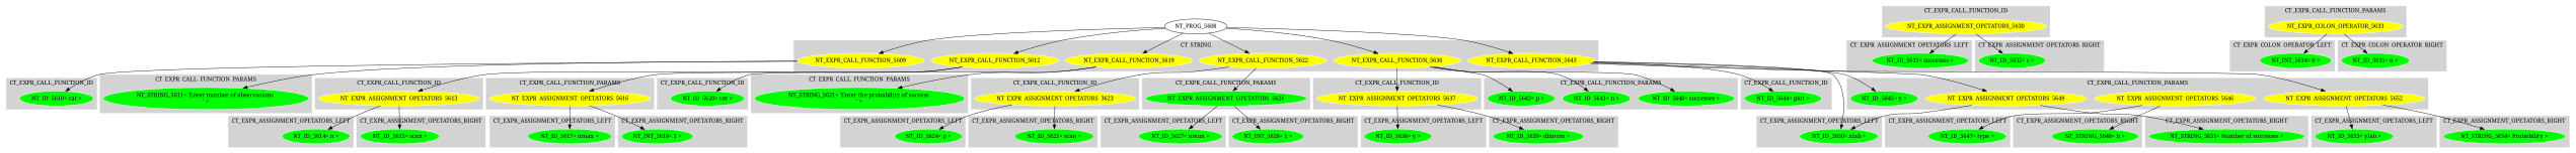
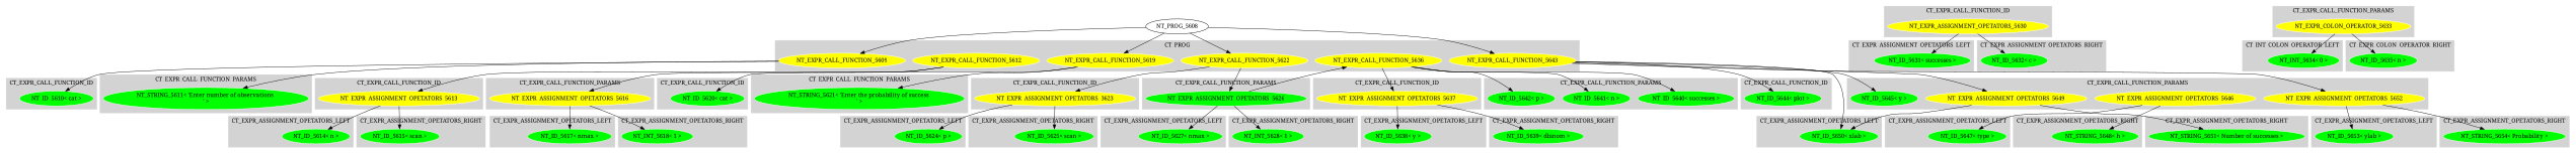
  digraph {
    fontname="Noto Serif"
    node [color=white fillcolor=green fontname="Noto Serif" style=filled]
    edge [fontname="Noto Serif"]
    NT_EXPR_CALL_FUNCTION_5609 [fillcolor=yellow]
    NT_EXPR_CALL_FUNCTION_5612 [fillcolor=yellow]
    NT_EXPR_CALL_FUNCTION_5619 [fillcolor=yellow]
    NT_EXPR_CALL_FUNCTION_5622 [fillcolor=yellow]
    NT_EXPR_CALL_FUNCTION_5636 [fillcolor=yellow]
    NT_EXPR_CALL_FUNCTION_5643 [fillcolor=yellow]
    "NT_ID_5627< nmax >"
    "NT_ID_5610< cat >"
    "NT_STRING_5611< 'Enter number of observations \n' >"
    NT_EXPR_ASSIGNMENT_OPETATORS_5613 [fillcolor=yellow]
    NT_EXPR_ASSIGNMENT_OPETATORS_5616 [fillcolor=yellow]
    "NT_ID_5614< n >"
    "NT_ID_5615< scan >"
    "NT_ID_5617< nmax >"
    "NT_INT_5618< 1 >"
    "NT_ID_5620< cat >"
    "NT_STRING_5621< 'Enter the probability of success \n' >"
    n18 [fillcolor=yellow label=NT_EXPR_ASSIGNMENT_OPETATORS_3623]
    NT_EXPR_ASSIGNMENT_OPETATORS_5626
    "NT_ID_5624< p >"
    "NT_ID_5625< scan >"
    NT_EXPR_ASSIGNMENT_OPETATORS_5630 [fillcolor=yellow]
    "NT_INT_5628< 1 >"
    NT_EXPR_COLON_OPERATOR_5633 [fillcolor=yellow]
    "NT_ID_5631< successes >"
    "NT_ID_5632< c >"
    "NT_INT_5634< 0 >"
    "NT_ID_5635< n >"
    NT_EXPR_ASSIGNMENT_OPETATORS_5637 [fillcolor=yellow]
    "NT_ID_5640< successes >"
    "NT_ID_5641< n >"
    "NT_ID_5642< p >"
    "NT_ID_5638< y >"
    "NT_ID_5639< dbinom >"
    "NT_ID_5644< plot >"
    "NT_ID_5645< y >"
    NT_EXPR_ASSIGNMENT_OPETATORS_5646 [fillcolor=yellow]
    NT_EXPR_ASSIGNMENT_OPETATORS_5649 [fillcolor=yellow]
    NT_EXPR_ASSIGNMENT_OPETATORS_5652 [fillcolor=yellow]
    "NT_ID_5647< type >"
    "NT_STRING_5648< h >"
    "NT_ID_5650< xlab >"
    "NT_STRING_5651< Number of successes >"
    "NT_ID_5653< ylab >"
    "NT_STRING_5654< Probability >"
    NT_PROG_5608 [color="" fillcolor="" style=""]
    subgraph cluster_1 {
      color=lightgrey
-     label=CT_STRING
+     label=CT_PROG
      style=filled
      NT_EXPR_CALL_FUNCTION_5609
      NT_EXPR_CALL_FUNCTION_5612
      NT_EXPR_CALL_FUNCTION_5619
      NT_EXPR_CALL_FUNCTION_5622
      NT_EXPR_CALL_FUNCTION_5636
      NT_EXPR_CALL_FUNCTION_5643
    }
    subgraph cluster_2 {
      color=lightgrey
      label=CT_EXPR_ASSIGNMENT_OPETATORS_LEFT
      style=filled
      "NT_ID_5627< nmax >"
    }
    subgraph cluster_3 {
      color=lightgrey
      label=CT_EXPR_CALL_FUNCTION_ID
      style=filled
      "NT_ID_5610< cat >"
    }
    subgraph cluster_4 {
      color=lightgrey
      label=CT_EXPR_CALL_FUNCTION_PARAMS
      style=filled
      "NT_STRING_5611< 'Enter number of observations \n' >"
    }
    subgraph cluster_5 {
      color=lightgrey
      label=CT_EXPR_CALL_FUNCTION_ID
      style=filled
      NT_EXPR_ASSIGNMENT_OPETATORS_5613
    }
    subgraph cluster_6 {
      color=lightgrey
      label=CT_EXPR_CALL_FUNCTION_PARAMS
      style=filled
      NT_EXPR_ASSIGNMENT_OPETATORS_5616
    }
    subgraph cluster_7 {
      color=lightgrey
      label=CT_EXPR_ASSIGNMENT_OPETATORS_LEFT
      style=filled
      "NT_ID_5614< n >"
    }
    subgraph cluster_8 {
      color=lightgrey
      label=CT_EXPR_ASSIGNMENT_OPETATORS_RIGHT
      style=filled
      "NT_ID_5615< scan >"
    }
    subgraph cluster_9 {
      color=lightgrey
      label=CT_EXPR_ASSIGNMENT_OPETATORS_LEFT
      style=filled
      "NT_ID_5617< nmax >"
    }
    subgraph cluster_10 {
      color=lightgrey
      label=CT_EXPR_ASSIGNMENT_OPETATORS_RIGHT
      style=filled
      "NT_INT_5618< 1 >"
    }
    subgraph cluster_11 {
      color=lightgrey
      label=CT_EXPR_CALL_FUNCTION_ID
      style=filled
      "NT_ID_5620< cat >"
    }
    subgraph cluster_12 {
      color=lightgrey
      label=CT_EXPR_CALL_FUNCTION_PARAMS
      style=filled
      "NT_STRING_5621< 'Enter the probability of success \n' >"
    }
    subgraph cluster_13 {
      color=lightgrey
      label=CT_EXPR_CALL_FUNCTION_ID
      style=filled
      n18
    }
    subgraph cluster_14 {
      color=lightgrey
      label=CT_EXPR_CALL_FUNCTION_PARAMS
      style=filled
      NT_EXPR_ASSIGNMENT_OPETATORS_5626
    }
    subgraph cluster_15 {
      color=lightgrey
      label=CT_EXPR_ASSIGNMENT_OPETATORS_LEFT
      style=filled
      "NT_ID_5624< p >"
    }
    subgraph cluster_16 {
      color=lightgrey
      label=CT_EXPR_ASSIGNMENT_OPETATORS_RIGHT
      style=filled
      "NT_ID_5625< scan >"
    }
    subgraph cluster_17 {
      color=lightgrey
      label=CT_EXPR_CALL_FUNCTION_ID
      style=filled
      NT_EXPR_ASSIGNMENT_OPETATORS_5630
    }
    subgraph cluster_18 {
      color=lightgrey
      label=CT_EXPR_ASSIGNMENT_OPETATORS_RIGHT
      style=filled
      "NT_INT_5628< 1 >"
    }
    subgraph cluster_19 {
      color=lightgrey
      label=CT_EXPR_CALL_FUNCTION_PARAMS
      style=filled
      NT_EXPR_COLON_OPERATOR_5633
    }
    subgraph cluster_20 {
      color=lightgrey
      label=CT_EXPR_ASSIGNMENT_OPETATORS_LEFT
      style=filled
      "NT_ID_5631< successes >"
    }
    subgraph cluster_21 {
      color=lightgrey
      label=CT_EXPR_ASSIGNMENT_OPETATORS_RIGHT
      style=filled
      "NT_ID_5632< c >"
    }
    subgraph cluster_22 {
      color=lightgrey
-     label=CT_EXPR_COLON_OPERATOR_LEFT
+     label=CT_INT_COLON_OPERATOR_LEFT
      style=filled
      "NT_INT_5634< 0 >"
    }
    subgraph cluster_23 {
      color=lightgrey
      label=CT_EXPR_COLON_OPERATOR_RIGHT
      style=filled
      "NT_ID_5635< n >"
    }
    subgraph cluster_24 {
      color=lightgrey
      label=CT_EXPR_CALL_FUNCTION_ID
      style=filled
      NT_EXPR_ASSIGNMENT_OPETATORS_5637
    }
    subgraph cluster_25 {
      color=lightgrey
      label=CT_EXPR_CALL_FUNCTION_PARAMS
      style=filled
      "NT_ID_5640< successes >"
      "NT_ID_5641< n >"
      "NT_ID_5642< p >"
    }
    subgraph cluster_26 {
      color=lightgrey
      label=CT_EXPR_ASSIGNMENT_OPETATORS_LEFT
      style=filled
      "NT_ID_5638< y >"
    }
    subgraph cluster_27 {
      color=lightgrey
      label=CT_EXPR_ASSIGNMENT_OPETATORS_RIGHT
      style=filled
      "NT_ID_5639< dbinom >"
    }
    subgraph cluster_28 {
      color=lightgrey
      label=CT_EXPR_CALL_FUNCTION_ID
      style=filled
      "NT_ID_5644< plot >"
    }
    subgraph cluster_29 {
      color=lightgrey
      label=CT_EXPR_CALL_FUNCTION_PARAMS
      style=filled
      "NT_ID_5645< y >"
      NT_EXPR_ASSIGNMENT_OPETATORS_5646
      NT_EXPR_ASSIGNMENT_OPETATORS_5649
      NT_EXPR_ASSIGNMENT_OPETATORS_5652
    }
    subgraph cluster_30 {
      color=lightgrey
      label=CT_EXPR_ASSIGNMENT_OPETATORS_LEFT
      style=filled
      "NT_ID_5647< type >"
    }
    subgraph cluster_31 {
      color=lightgrey
      label=CT_EXPR_ASSIGNMENT_OPETATORS_RIGHT
      style=filled
      "NT_STRING_5648< h >"
    }
    subgraph cluster_32 {
      color=lightgrey
      label=CT_EXPR_ASSIGNMENT_OPETATORS_LEFT
      style=filled
      "NT_ID_5650< xlab >"
    }
    subgraph cluster_33 {
      color=lightgrey
      label=CT_EXPR_ASSIGNMENT_OPETATORS_RIGHT
      style=filled
      "NT_STRING_5651< Number of successes >"
    }
    subgraph cluster_34 {
      color=lightgrey
      label=CT_EXPR_ASSIGNMENT_OPETATORS_LEFT
      style=filled
      "NT_ID_5653< ylab >"
    }
    subgraph cluster_35 {
      color=lightgrey
      label=CT_EXPR_ASSIGNMENT_OPETATORS_RIGHT
      style=filled
      "NT_STRING_5654< Probability >"
    }
    NT_EXPR_CALL_FUNCTION_5609 -> "NT_ID_5610< cat >"
    NT_EXPR_CALL_FUNCTION_5609 -> "NT_STRING_5611< 'Enter number of observations \n' >"
    NT_EXPR_CALL_FUNCTION_5612 -> NT_EXPR_ASSIGNMENT_OPETATORS_5613
    NT_EXPR_CALL_FUNCTION_5612 -> NT_EXPR_ASSIGNMENT_OPETATORS_5616
    NT_EXPR_CALL_FUNCTION_5619 -> "NT_ID_5620< cat >"
    NT_EXPR_CALL_FUNCTION_5619 -> "NT_STRING_5621< 'Enter the probability of success \n' >"
    NT_EXPR_CALL_FUNCTION_5622 -> n18
    NT_EXPR_CALL_FUNCTION_5622 -> NT_EXPR_ASSIGNMENT_OPETATORS_5626
    NT_EXPR_CALL_FUNCTION_5636 -> NT_EXPR_ASSIGNMENT_OPETATORS_5637
    NT_EXPR_CALL_FUNCTION_5636 -> "NT_ID_5640< successes >"
    NT_EXPR_CALL_FUNCTION_5636 -> "NT_ID_5641< n >"
    NT_EXPR_CALL_FUNCTION_5636 -> "NT_ID_5642< p >"
    NT_EXPR_CALL_FUNCTION_5643 -> "NT_ID_5644< plot >"
    NT_EXPR_CALL_FUNCTION_5643 -> "NT_ID_5645< y >"
    NT_EXPR_CALL_FUNCTION_5643 -> NT_EXPR_ASSIGNMENT_OPETATORS_5649
    NT_EXPR_CALL_FUNCTION_5643 -> NT_EXPR_ASSIGNMENT_OPETATORS_5652
    NT_EXPR_CALL_FUNCTION_5643 -> "NT_ID_5650< xlab >"
    NT_EXPR_ASSIGNMENT_OPETATORS_5613 -> "NT_ID_5614< n >"
    NT_EXPR_ASSIGNMENT_OPETATORS_5613 -> "NT_ID_5615< scan >"
    NT_EXPR_ASSIGNMENT_OPETATORS_5616 -> "NT_ID_5617< nmax >"
    NT_EXPR_ASSIGNMENT_OPETATORS_5616 -> "NT_INT_5618< 1 >"
    n18 -> "NT_ID_5624< p >"
    n18 -> "NT_ID_5625< scan >"
    NT_EXPR_ASSIGNMENT_OPETATORS_5626 -> "NT_ID_5627< nmax >"
    NT_EXPR_ASSIGNMENT_OPETATORS_5626 -> "NT_INT_5628< 1 >"
    NT_EXPR_ASSIGNMENT_OPETATORS_5630 -> "NT_ID_5631< successes >"
    NT_EXPR_ASSIGNMENT_OPETATORS_5630 -> "NT_ID_5632< c >"
    NT_EXPR_COLON_OPERATOR_5633 -> "NT_INT_5634< 0 >"
    NT_EXPR_COLON_OPERATOR_5633 -> "NT_ID_5635< n >"
    NT_EXPR_ASSIGNMENT_OPETATORS_5637 -> "NT_ID_5638< y >"
    NT_EXPR_ASSIGNMENT_OPETATORS_5637 -> "NT_ID_5639< dbinom >"
    NT_EXPR_ASSIGNMENT_OPETATORS_5646 -> "NT_ID_5647< type >"
    NT_EXPR_ASSIGNMENT_OPETATORS_5646 -> "NT_STRING_5648< h >"
    NT_EXPR_ASSIGNMENT_OPETATORS_5649 -> "NT_ID_5650< xlab >"
    NT_EXPR_ASSIGNMENT_OPETATORS_5649 -> "NT_STRING_5651< Number of successes >"
    NT_EXPR_ASSIGNMENT_OPETATORS_5652 -> "NT_ID_5653< ylab >"
    NT_EXPR_ASSIGNMENT_OPETATORS_5652 -> "NT_STRING_5654< Probability >"
    NT_PROG_5608 -> NT_EXPR_CALL_FUNCTION_5609
-   NT_PROG_5608 -> NT_EXPR_CALL_FUNCTION_5612
    NT_PROG_5608 -> NT_EXPR_CALL_FUNCTION_5619
    NT_PROG_5608 -> NT_EXPR_CALL_FUNCTION_5622
-   NT_PROG_5608 -> NT_EXPR_CALL_FUNCTION_5636
+   NT_EXPR_ASSIGNMENT_OPETATORS_5626 -> NT_EXPR_CALL_FUNCTION_5636
    NT_PROG_5608 -> NT_EXPR_CALL_FUNCTION_5643
  }
